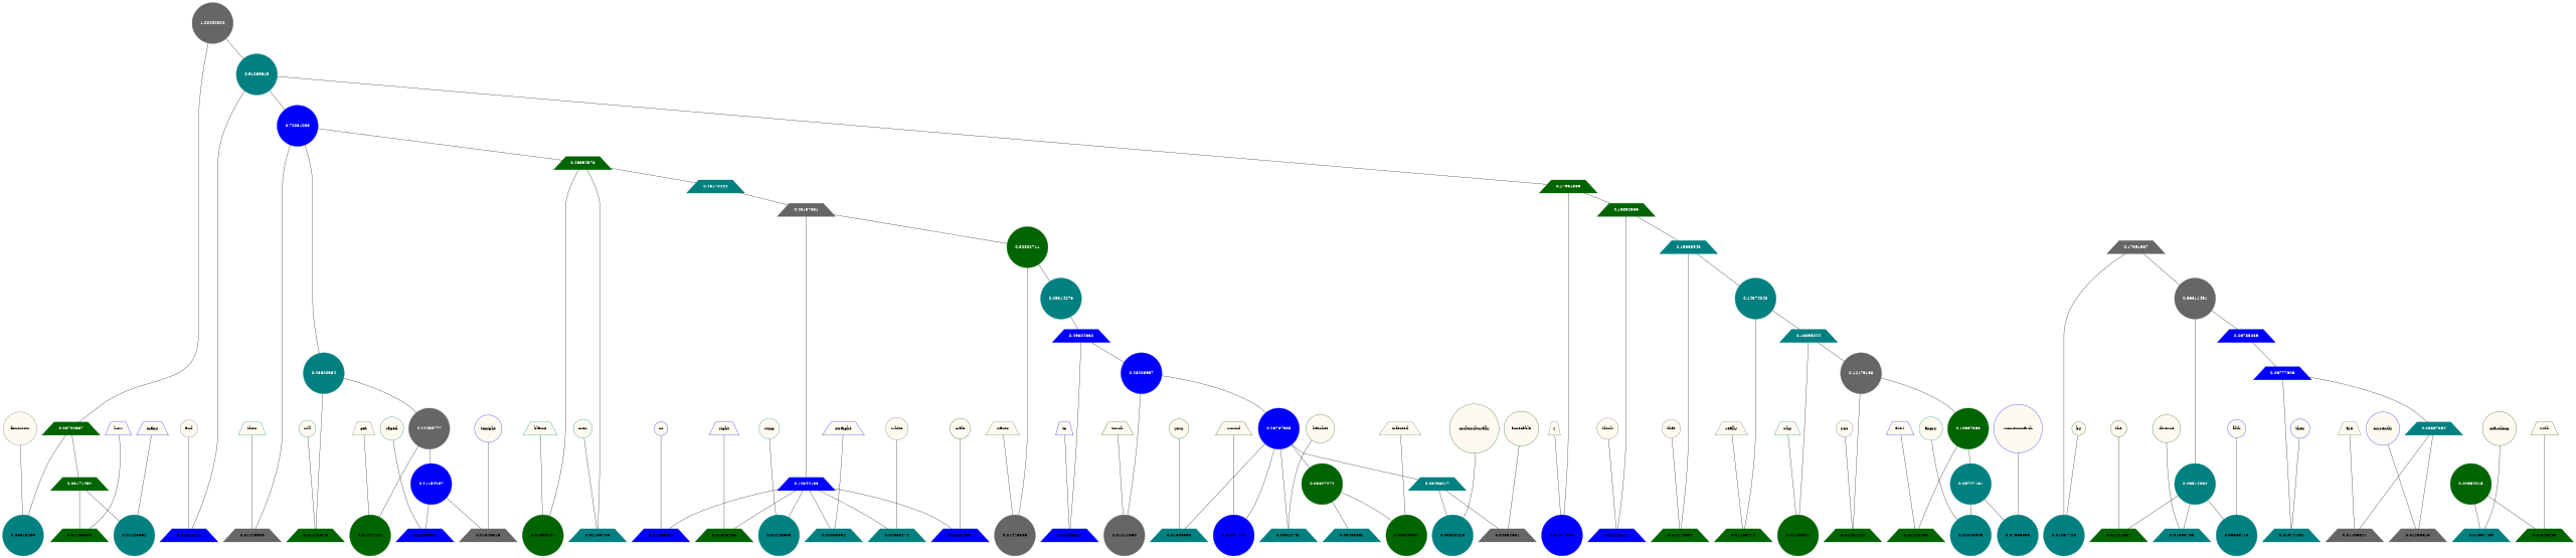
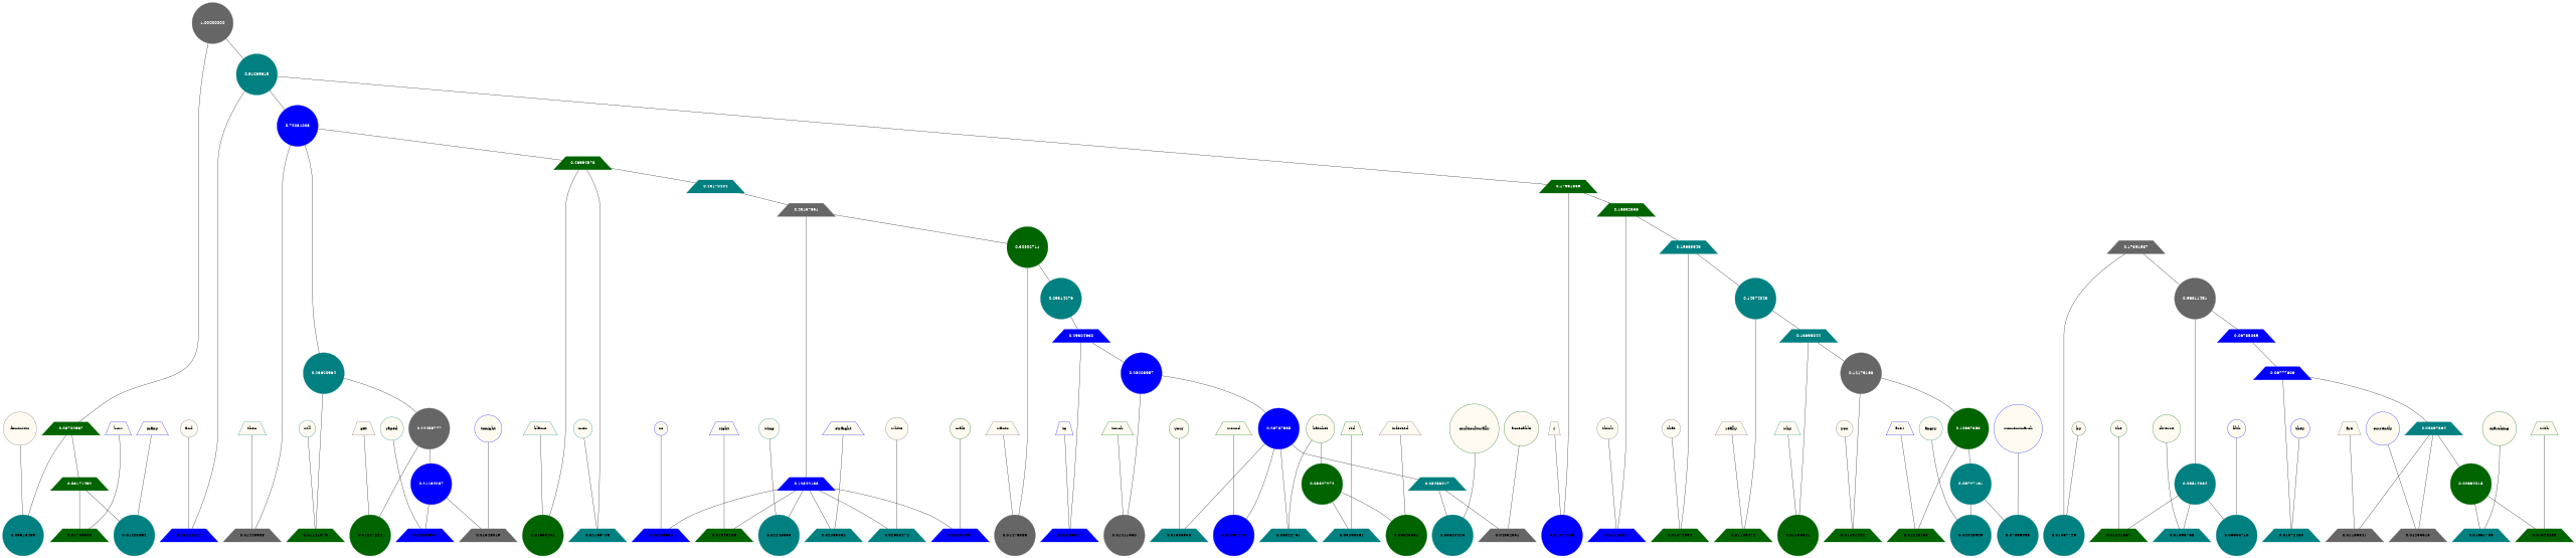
  graph {
    node [color=teal format=png nodesep=0.001 ordering=out overlap_scaling=0.01 ranksep=0.001 shape=trapezium style=filled]
    n1 [color=blue fillcolor=floralwhite height=0.15 label=how style="filled,solid" width=0.15]
    n2 [color=blue fillcolor=floralwhite height=0.15 label=many style="filled,solid" width=0.15]
    n3 [color=gray40 fillcolor=floralwhite height=0.15 label=feminists shape=circle style="filled,solid" width=0.15]
    n4 [fillcolor=floralwhite height=0.15 label=will shape=circle style="filled,solid" width=0.15]
    n5 [color=gray40 fillcolor=floralwhite height=0.15 label=get style="filled,solid" width=0.15]
    n6 [fillcolor=floralwhite height=0.15 label=raped shape=circle style="filled,solid" width=0.15]
    n7 [color=blue fillcolor=floralwhite height=0.15 label=tonight shape=circle style="filled,solid" width=0.15]
    n8 [color=darkgreen fillcolor=floralwhite height=0.15 label=by shape=circle style="filled,solid" width=0.15]
    n9 [color=darkgreen fillcolor=floralwhite height=0.15 label=the shape=circle style="filled,solid" width=0.15]
    n10 [color=darkgreen fillcolor=floralwhite height=0.15 label=diverse shape=circle style="filled,solid" width=0.15]
    n11 [color=blue fillcolor=floralwhite height=0.15 label=filth shape=circle style="filled,solid" width=0.15]
    n12 [color=blue fillcolor=floralwhite height=0.15 label=they shape=circle style="filled,solid" width=0.15]
    n13 [color=gray40 fillcolor=floralwhite height=0.15 label=are style="filled,solid" width=0.15]
    n14 [color=blue fillcolor=floralwhite height=0.15 label=currently shape=circle style="filled,solid" width=0.15]
    n15 [color=darkgreen fillcolor=floralwhite height=0.15 label=marching shape=circle style="filled,solid" width=0.15]
    n16 [color=darkgreen fillcolor=floralwhite height=0.15 label=with style="filled,solid" width=0.15]
    n17 [fillcolor=floralwhite height=0.15 label=then style="filled,solid" width=0.15]
    n18 [fillcolor=floralwhite height=0.15 label=blame style="filled,solid" width=0.15]
    n19 [fillcolor=floralwhite height=0.15 label=men shape=circle style="filled,solid" width=0.15]
    n20 [color=blue fillcolor=floralwhite height=0.15 label=no shape=circle style="filled,solid" width=0.15]
    n21 [color=blue fillcolor=floralwhite height=0.15 label=right style="filled,solid" width=0.15]
    n22 [fillcolor=floralwhite height=0.15 label=wing shape=circle style="filled,solid" width=0.15]
    n23 [color=blue fillcolor=floralwhite height=0.15 label=straight style="filled,solid" width=0.15]
    n24 [color=gray40 fillcolor=floralwhite height=0.15 label=white shape=circle style="filled,solid" width=0.15]
    n25 [color=darkgreen fillcolor=floralwhite height=0.15 label=male shape=circle style="filled,solid" width=0.15]
    n26 [color=gray40 fillcolor=floralwhite height=0.15 label=wants style="filled,solid" width=0.15]
    n27 [color=blue fillcolor=floralwhite height=0.15 label=to style="filled,solid" width=0.15]
    n28 [color=darkgreen fillcolor=floralwhite height=0.15 label=touch style="filled,solid" width=0.15]
    n29 [color=darkgreen fillcolor=floralwhite height=0.15 label=your shape=circle style="filled,solid" width=0.15]
+   n30 [color=darkgreen fillcolor=floralwhite height=0.15 label=std style="filled,solid" width=0.15]
    n31 [color=gray40 fillcolor=floralwhite height=0.15 label=infested style="filled,solid" width=0.15]
    n32 [color=darkgreen fillcolor=floralwhite height=0.15 label=multiculturally shape=circle style="filled,solid" width=0.15]
    n33 [color=darkgreen fillcolor=floralwhite height=0.15 label=accecable shape=circle style="filled,solid" width=0.15]
    n34 [color=darkgreen fillcolor=floralwhite height=0.15 label=hatchet shape=circle style="filled,solid" width=0.15]
    n35 [color=darkgreen fillcolor=floralwhite height=0.15 label=wound style="filled,solid" width=0.15]
    n36 [color=gray40 fillcolor=floralwhite height=0.15 label=and shape=circle style="filled,solid" width=0.15]
    n37 [color=gray40 fillcolor=floralwhite height=0.15 label=i style="filled,solid" width=0.15]
    n38 [color=gray40 fillcolor=floralwhite height=0.15 label=think shape=circle style="filled,solid" width=0.15]
    n39 [color=gray40 fillcolor=floralwhite height=0.15 label=that shape=circle style="filled,solid" width=0.15]
    n40 [color=gray40 fillcolor=floralwhite height=0.15 label=really style="filled,solid" width=0.15]
    n41 [fillcolor=floralwhite height=0.15 label=why style="filled,solid" width=0.15]
    n42 [color=gray40 fillcolor=floralwhite height=0.15 label=you shape=circle style="filled,solid" width=0.15]
    n43 [color=blue fillcolor=floralwhite height=0.15 label=are1 style="filled,solid" width=0.15]
    n44 [fillcolor=floralwhite height=0.15 label=angry shape=circle style="filled,solid" width=0.15]
    n45 [color=blue fillcolor=floralwhite height=0.15 label=womensmarch shape=circle style="filled,solid" width=0.15]
    n46 [color=darkgreen fontcolor=black height=0.15 label=0.01736500 width=0.15]
    n47 [fontcolor=black height=0.15 label=0.01423692 shape=circle width=0.15]
    n48 [fontcolor=black height=0.15 label=0.05516469 shape=circle width=0.15]
    n49 [color=darkgreen fontcolor=black height=0.15 label=0.01141676 width=0.15]
    n50 [color=darkgreen fontcolor=black height=0.15 label=0.01247224 shape=circle width=0.15]
    n51 [color=blue fontcolor=black height=0.15 label=0.02239957 width=0.15]
    n52 [color=gray40 fontcolor=black height=0.15 label=0.01546019 width=0.15]
    n53 [fontcolor=black height=0.15 label=0.01067729 shape=circle width=0.15]
    n54 [color=darkgreen fontcolor=black height=0.15 label=0.01241357 width=0.15]
    n55 [fontcolor=black height=0.15 label=0.01593768 width=0.15]
    n56 [fontcolor=black height=0.15 label=0.06668715 shape=circle width=0.15]
    n57 [fontcolor=black height=0.15 label=0.01372480 width=0.15]
    n58 [color=gray40 fontcolor=black height=0.15 label=0.01139841 width=0.15]
    n59 [color=gray40 fontcolor=black height=0.15 label=0.01253515 width=0.15]
    n60 [fontcolor=black height=0.15 label=0.01661789 width=0.15]
    n61 [color=darkgreen fontcolor=black height=0.15 label=0.01323283 width=0.15]
    n62 [color=gray40 fontcolor=black height=0.15 label=0.01443908 width=0.15]
    n63 [color=darkgreen fontcolor=black height=0.15 label=0.01655201 shape=circle width=0.15]
    n64 [fontcolor=black height=0.15 label=0.02155703 width=0.15]
    n65 [color=blue fontcolor=black height=0.15 label=0.01468350 width=0.15]
    n66 [color=darkgreen fontcolor=black height=0.15 label=0.01645485 width=0.15]
    n67 [fontcolor=black height=0.15 label=0.02248839 shape=circle width=0.15]
    n68 [fontcolor=black height=0.15 label=0.02083532 width=0.15]
    n69 [fontcolor=black height=0.15 label=0.02688474 width=0.15]
    n70 [color=blue fontcolor=black height=0.15 label=0.02201957 width=0.15]
    n71 [color=gray40 fontcolor=black height=0.15 label=0.01476886 shape=circle width=0.15]
    n72 [color=blue fontcolor=black height=0.15 label=0.01086027 width=0.15]
    n73 [color=gray40 fontcolor=black height=0.15 label=0.01411550 shape=circle width=0.15]
    n74 [fontcolor=black height=0.15 label=0.01508358 width=0.15]
    n75 [fontcolor=black height=0.15 label=0.03490861 width=0.15]
    n76 [color=darkgreen fontcolor=black height=0.15 label=0.05323591 shape=circle width=0.15]
    n77 [fontcolor=black height=0.15 label=0.03620425 shape=circle width=0.15]
    n78 [color=gray40 fontcolor=black height=0.15 label=0.04832551 width=0.15]
    n79 [fontcolor=black height=0.15 label=0.06022731 width=0.15]
    n80 [color=blue fontcolor=black height=0.15 label=0.01967444 shape=circle width=0.15]
    n81 [color=blue fontcolor=black height=0.15 label=0.01224144 width=0.15]
    n82 [color=blue fontcolor=black height=0.15 label=0.01077808 shape=circle width=0.15]
    n83 [color=blue fontcolor=black height=0.15 label=0.01143417 width=0.15]
    n84 [color=darkgreen fontcolor=black height=0.15 label=0.01074594 width=0.15]
    n85 [color=darkgreen fontcolor=black height=0.15 label=0.01159472 width=0.15]
    n86 [color=darkgreen fontcolor=black height=0.15 label=0.01195921 shape=circle width=0.15]
    n87 [color=darkgreen fontcolor=black height=0.15 label=0.01191202 width=0.15]
    n88 [color=darkgreen fontcolor=black height=0.15 label=0.01220453 width=0.15]
    n89 [fontcolor=black height=0.15 label=0.02048909 shape=circle width=0.15]
    n90 [fontcolor=black height=0.15 label=0.07656995 shape=circle width=0.15]
    n91 [color=gray40 fontcolor=grey99 height=0.15 label=1.00000000 shape=circle width=0.15]
    n92 [color=darkgreen fontcolor=grey99 height=0.15 label=0.08702967 width=0.15]
    n93 [fontcolor=grey99 height=0.15 label=0.91265615 shape=circle width=0.15]
    n94 [color=darkgreen fontcolor=grey99 height=0.15 label=0.03171492 width=0.15]
    n95 [color=blue fontcolor=grey99 height=0.15 label=0.72081003 shape=circle width=0.15]
    n96 [color=darkgreen fontcolor=grey99 height=0.15 label=0.17931839 width=0.15]
    n97 [fontcolor=grey99 height=0.15 label=0.23620964 shape=circle width=0.15]
    n98 [color=darkgreen fontcolor=grey99 height=0.15 label=0.46994578 width=0.15]
    n99 [color=darkgreen fontcolor=grey99 height=0.15 label=0.16832656 width=0.15]
    n100 [color=gray40 fontcolor=grey99 height=0.15 label=0.22459777 shape=circle width=0.15]
    n101 [fontcolor=grey99 height=0.15 label=0.43170404 width=0.15]
    n102 [fontcolor=grey99 height=0.15 label=0.15668543 width=0.15]
    n103 [color=blue fontcolor=grey99 height=0.15 label=0.21194287 shape=circle width=0.15]
    n104 [color=gray40 fontcolor=grey99 height=0.15 label=0.43157651 width=0.15]
    n105 [fontcolor=grey99 height=0.15 label=0.14574043 shape=circle width=0.15]
    n106 [color=blue fontcolor=grey99 height=0.15 label=0.12342188 width=0.15]
    n107 [color=darkgreen fontcolor=grey99 height=0.15 label=0.30802711 shape=circle width=0.15]
    n108 [fontcolor=grey99 height=0.15 label=0.13395044 width=0.15]
    n109 [color=gray40 fontcolor=grey99 height=0.15 label=0.17391537 width=0.15]
    n110 [color=gray40 fontcolor=grey99 height=0.15 label=0.96311491 shape=circle width=0.15]
    n111 [fontcolor=grey99 height=0.15 label=0.29314276 shape=circle width=0.15]
    n112 [color=gray40 fontcolor=grey99 height=0.15 label=0.12179168 shape=circle width=0.15]
    n113 [fontcolor=grey99 height=0.15 label=0.09514064 shape=circle width=0.15]
    n114 [color=blue fontcolor=grey99 height=0.15 label=0.06785039 width=0.15]
    n115 [color=blue fontcolor=grey99 height=0.15 label=0.29304630 width=0.15]
    n116 [color=darkgreen fontcolor=grey99 height=0.15 label=0.10967393 shape=circle width=0.15]
    n117 [color=blue fontcolor=grey99 height=0.15 label=0.06777606 width=0.15]
    n118 [color=blue fontcolor=grey99 height=0.15 label=0.28208957 shape=circle width=0.15]
    n119 [fontcolor=grey99 height=0.15 label=0.09727161 shape=circle width=0.15]
    n120 [fontcolor=grey99 height=0.15 label=0.05397694 width=0.15]
    n121 [color=blue fontcolor=grey99 height=0.15 label=0.26787985 shape=circle width=0.15]
    n122 [color=darkgreen fontcolor=grey99 height=0.15 label=0.02994015 shape=circle width=0.15]
    n123 [color=darkgreen fontcolor=grey99 height=0.15 label=0.08827272 shape=circle width=0.15]
    n124 [fontcolor=grey99 height=0.15 label=0.08453017 width=0.15]
    subgraph sub_1 {
      rank=same
      n1
      n2
      n3
      n4
      n5
      n6
      n7
      n8
      n9
      n10
      n11
      n12
      n13
      n14
      n15
      n16
      n17
      n18
      n19
      n20
      n21
      n22
      n23
      n24
      n25
      n26
      n27
      n28
      n29
+     n30
      n31
      n32
      n33
      n34
      n35
      n36
      n37
      n38
      n39
      n40
      n41
      n42
      n43
      n44
      n45
    }
    subgraph sub_2 {
      rank=same
      n46
      n47
      n48
      n49
      n50
      n51
      n52
      n53
      n54
      n55
      n56
      n57
      n58
      n59
      n60
      n61
      n62
      n63
      n64
      n65
      n66
      n67
      n68
      n69
      n70
      n71
      n72
      n73
      n74
      n75
      n76
      n77
      n78
      n79
      n80
      n81
      n82
      n83
      n84
      n85
      n86
      n87
      n88
      n89
      n90
    }
    n46 -- n1
    n47 -- n2
    n48 -- n3
    n49 -- n4
    n50 -- n5
    n51 -- n6
    n52 -- n7
    n53 -- n8
    n54 -- n9
    n55 -- n10
    n56 -- n11
    n57 -- n12
    n58 -- n13
    n59 -- n14
    n60 -- n15
    n61 -- n16
    n62 -- n17
    n63 -- n18
    n64 -- n19
    n65 -- n20
    n66 -- n21
    n67 -- n22
    n68 -- n23
    n69 -- n24
    n70 -- n25
    n71 -- n26
    n72 -- n27
    n73 -- n28
    n74 -- n29
+   n75 -- n30
    n76 -- n31
    n77 -- n32
    n78 -- n33
    n79 -- n34
    n80 -- n35
    n81 -- n36
    n82 -- n37
    n83 -- n38
    n84 -- n39
    n85 -- n40
    n86 -- n41
    n87 -- n42
    n88 -- n43
    n89 -- n44
    n90 -- n45
    n91 -- n92
    n91 -- n93
    n92 -- n48
    n92 -- n94
    n93 -- n81
    n93 -- n95
    n93 -- n96
    n94 -- n46
    n94 -- n47
    n95 -- n62
    n95 -- n97
    n95 -- n98
    n96 -- n82
    n96 -- n99
    n97 -- n49
    n97 -- n100
    n98 -- n63
    n98 -- n64
    n98 -- n101
    n99 -- n83
    n99 -- n102
    n100 -- n50
    n100 -- n103
    n101 -- n104
    n102 -- n84
    n102 -- n105
    n103 -- n51
    n103 -- n52
    n104 -- n106
    n104 -- n107
    n105 -- n85
    n105 -- n108
    n106 -- n65
    n106 -- n66
    n106 -- n67
    n106 -- n68
    n106 -- n69
    n106 -- n70
    n107 -- n71
    n107 -- n111
    n108 -- n86
    n108 -- n112
    n109 -- n53
    n109 -- n110
    n110 -- n113
    n110 -- n114
    n111 -- n115
    n112 -- n87
    n112 -- n116
    n113 -- n54
    n113 -- n55
    n113 -- n56
    n114 -- n117
    n115 -- n72
    n115 -- n118
    n116 -- n88
    n116 -- n119
    n117 -- n57
    n117 -- n120
    n118 -- n73
    n118 -- n121
    n119 -- n89
    n119 -- n90
    n120 -- n58
    n120 -- n59
+   n120 -- n122
    n121 -- n74
    n121 -- n79
    n121 -- n80
-   n121 -- n123
+   n34 -- n123
    n121 -- n124
    n122 -- n60
    n122 -- n61
    n123 -- n75
    n123 -- n76
    n124 -- n77
    n124 -- n78
  }
